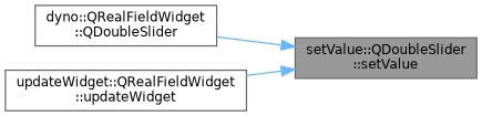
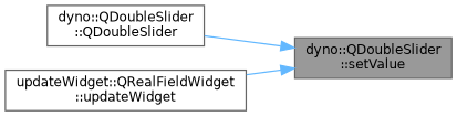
  digraph {
    rankdir=RL
    node [color=grey40 fillcolor=white fontname=Helvetica fontsize=10 shape=box style=filled]
    edge [color=steelblue1 dir=back fontname=Helvetica fontsize=10 labelfontname=Helvetica labelfontsize=10 style=solid]
-   n1 [color=gray40 fillcolor=grey60 fontcolor=black height=0.2 label="setValue::QDoubleSlider\l::setValue" width=0.4]
-   n2 [height=0.2 label="dyno::QRealFieldWidget\l::QDoubleSlider" width=0.4]
+   n1 [color=gray40 fillcolor=grey60 fontcolor=black height=0.2 label="dyno::QDoubleSlider\l::setValue" width=0.4]
+   n2 [height=0.2 label="dyno::QDoubleSlider\l::QDoubleSlider" width=0.4]
    n3 [height=0.2 label="updateWidget::QRealFieldWidget\l::updateWidget" width=0.4]
    n1 -> n2
    n1 -> n3
  }
